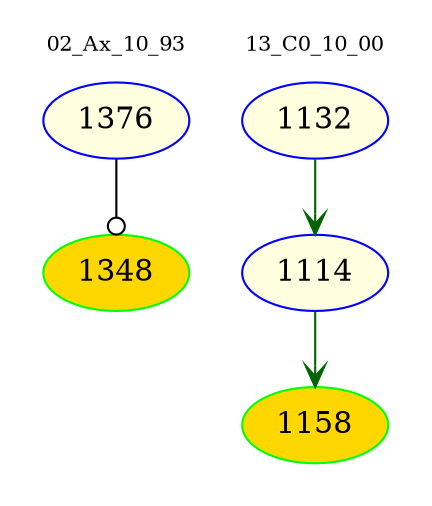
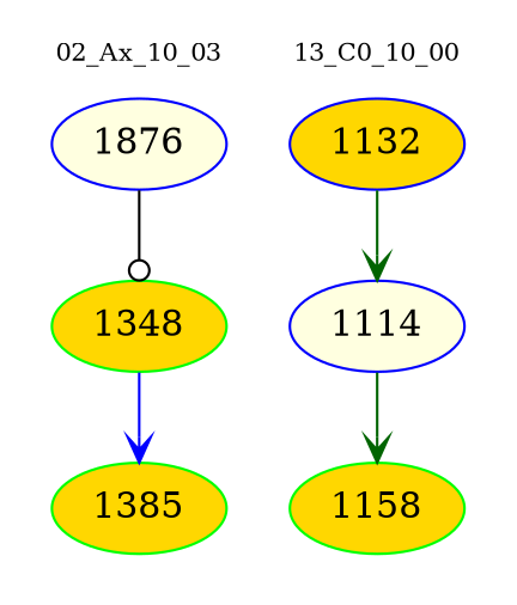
  digraph {
    node [color=blue fillcolor=lightyellow style=filled]
    edge [arrowhead=vee color=darkgreen]
-   n1 [label=1376]
+   n1 [label=1876]
    n2 [color=green fillcolor=gold label=1348]
-   n4 [label=1132]
+   n3 [color=green fillcolor=gold label=1385]
+   n4 [fillcolor=gold label=1132]
    n5 [label=1114]
    n6 [color=green fillcolor=gold label=1158]
    subgraph cluster_1 {
      color=white
      fontsize=10
-     label="02_Ax_10_93"
+     label="02_Ax_10_03"
      n1
      n2
+     n3
    }
    subgraph cluster_2 {
      color=white
      fontsize=10
      label="13_C0_10_00"
      n4
      n5
      n6
    }
    n1 -> n2 [arrowhead=odot color=black]
+   n2 -> n3 [color=blue]
    n4 -> n5
    n5 -> n6
  }
